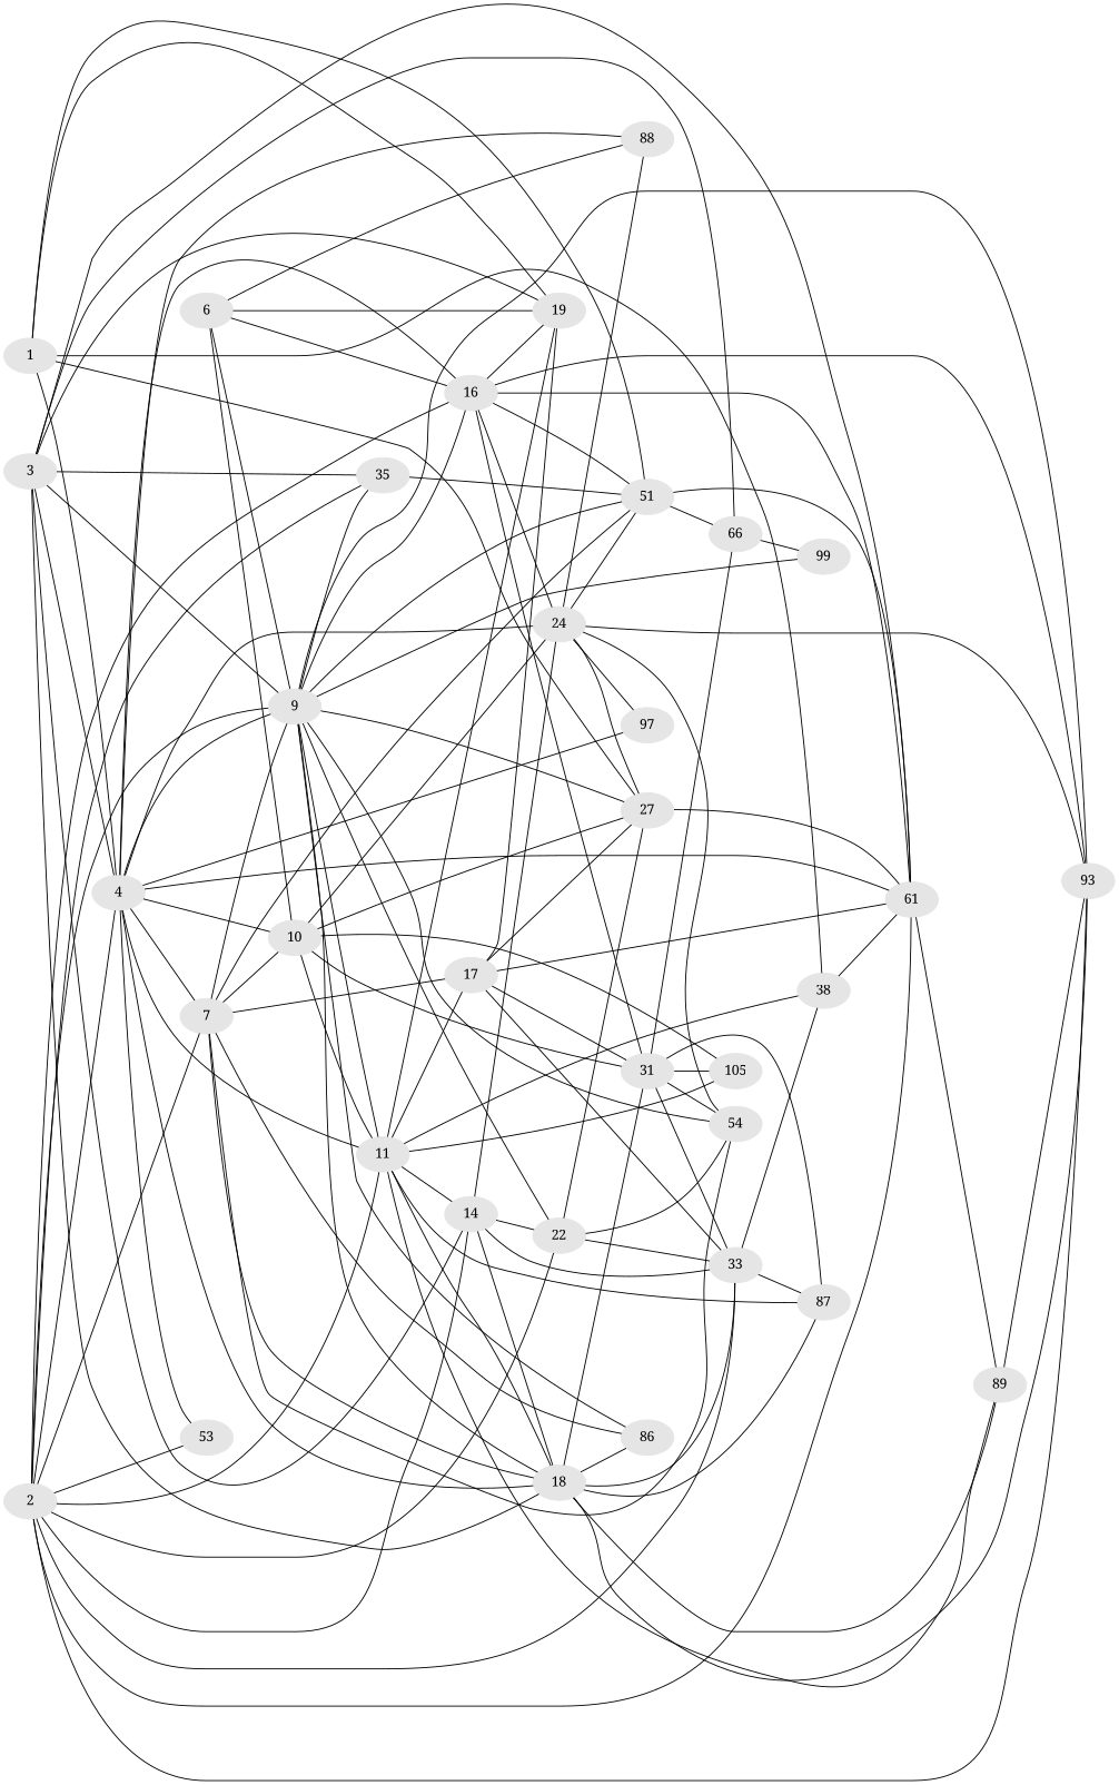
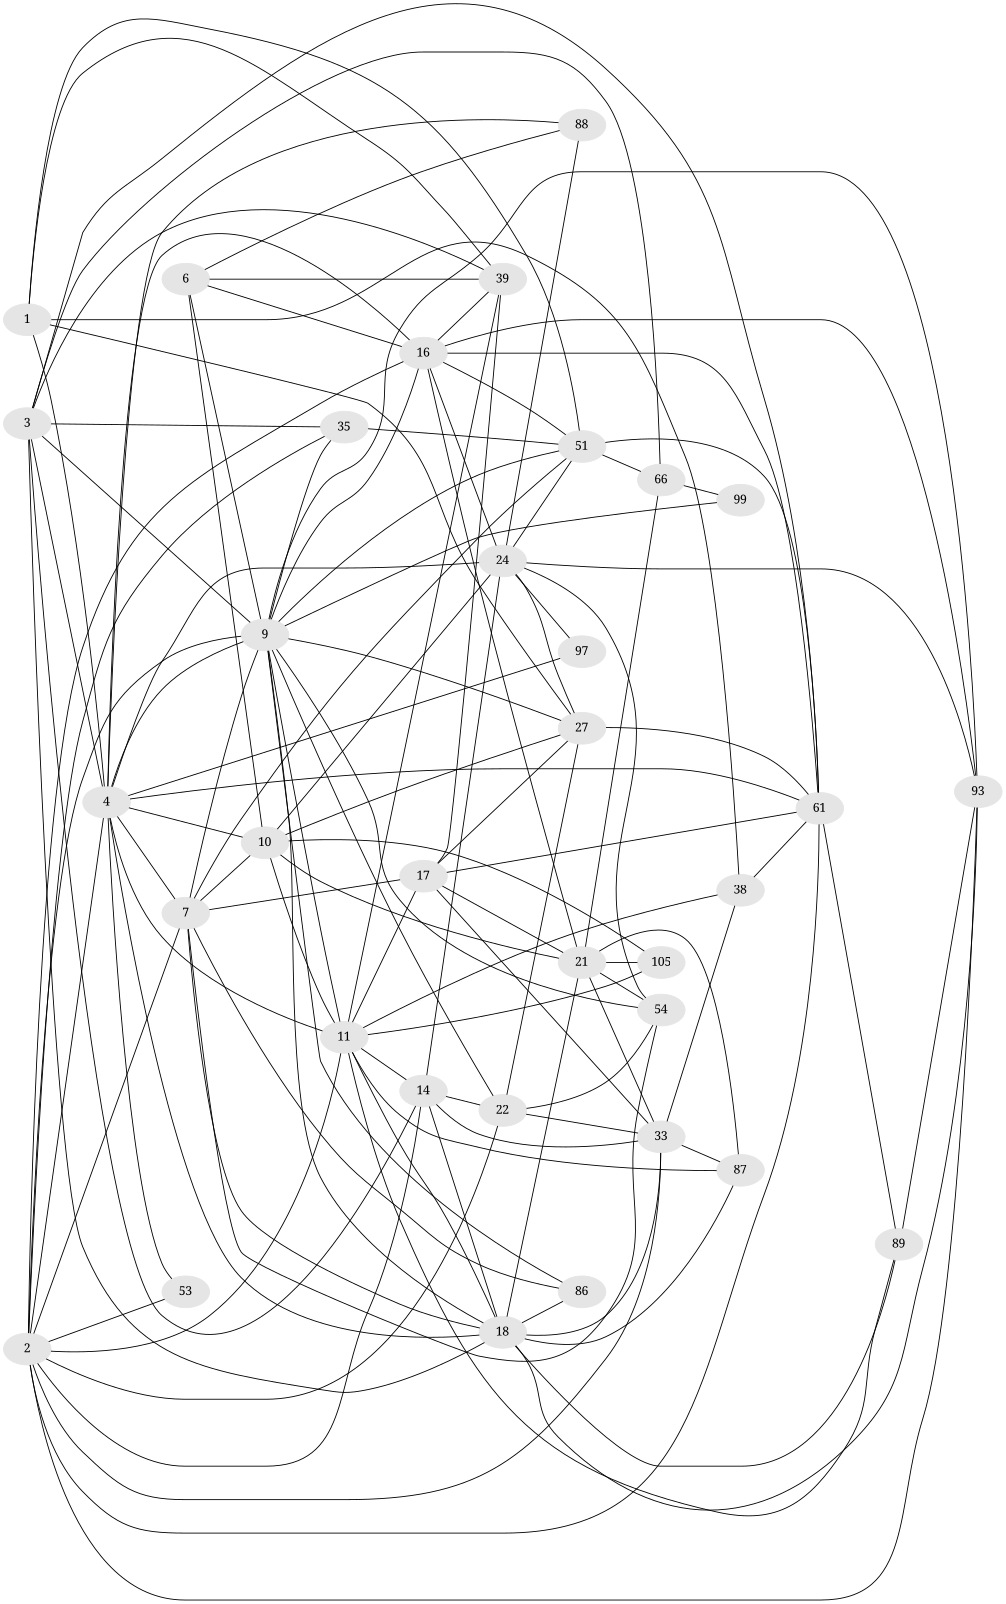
  graph {
    fontname="Noto Serif"
    rankdir=LR
    node [color=gray90 fontname="Noto Serif" style=filled]
    edge [fontname="Noto Serif"]
    1 [super="+36"]
    4 [super="+97+12+40+20+94"]
-   19 [super="+42"]
+   19 [super="+42" label=39]
    27 [super="+63+64"]
    38
    51 [super="+109"]
    7 [super="+8"]
    9 [super="+25"]
    11 [super="+26+15"]
    16 [super="+75+74"]
    53
    61 [super="+110"]
    18 [super="+58+81+47+73"]
    10 [super="+45"]
    24 [super="+103+34"]
    88
    n17 [label=97]
    66
    2 [super="+57+13+5+23"]
    14 [super="+79+32+59+80"]
    22 [super="+78"]
    33 [super="+37+65"]
    35 [super="+83"]
    93 [super="+104"]
    17 [super="+101+116"]
    54 [super="+62"]
    86
    99
    105
    87
    89
-   21 [super="+39" label=31]
+   21 [super="+39"]
    3 [super="+95+28+50"]
    6 [super="+49+71"]
    1 -- 4
    1 -- 19
    1 -- 27
    1 -- 38
    1 -- 51
    4 -- 7 [weight=2]
    4 -- 9
    4 -- 11
    4 -- 16 [weight=3]
    4 -- 53
    4 -- 61 [weight=2]
    4 -- 18 [weight=2]
    4 -- 10
    4 -- 24 [weight=2]
    4 -- 88
    4 -- n17
    27 -- 61
    38 -- 61
    51 -- 61
    51 -- 66
    7 -- 51
    7 -- 9 [weight=2]
    7 -- 18
    7 -- 10
    7 -- 17
    7 -- 54
    7 -- 86 [weight=2]
    9 -- 27
    9 -- 51
    9 -- 11
    9 -- 16
    9 -- 18
    9 -- 22 [weight=2]
    9 -- 35
    9 -- 93
    9 -- 54
    9 -- 86
    9 -- 99
    11 -- 19
    11 -- 38 [weight=2]
    11 -- 18
    11 -- 14
    11 -- 17
    11 -- 105
    11 -- 87
    11 -- 89
    16 -- 19
    16 -- 51
    16 -- 61
    16 -- 24 [weight=2]
    16 -- 93
    16 -- 21
    61 -- 89
    18 -- 33
    18 -- 93
    18 -- 86 [weight=2]
    18 -- 87
    18 -- 89
    18 -- 21
    10 -- 27 [weight=2]
    10 -- 11
    10 -- 24
    10 -- 105
    10 -- 21
    24 -- 27
    24 -- 51
    24 -- 88
    24 -- n17
    24 -- 93
    24 -- 54 [weight=2]
    66 -- 99
    2 -- 4 [weight=3]
    2 -- 7
    2 -- 9
    2 -- 11 [weight=2]
    2 -- 16 [weight=2]
    2 -- 53 [weight=2]
    2 -- 61 [weight=3]
    2 -- 14 [weight=2]
    2 -- 22
    2 -- 33
    2 -- 35
    2 -- 93
    14 -- 18
    14 -- 24
    14 -- 22
    14 -- 33
    22 -- 27
    22 -- 33
    22 -- 54
    33 -- 38
    33 -- 87
    35 -- 51
    17 -- 19
    17 -- 27
    17 -- 61
    17 -- 33
    17 -- 21
    89 -- 93
    21 -- 66
    21 -- 33 [weight=2]
    21 -- 54
    21 -- 105
    21 -- 87
    3 -- 4
    3 -- 19
    3 -- 9
    3 -- 61
    3 -- 18
    3 -- 66
    3 -- 14
    3 -- 35 [weight=2]
    6 -- 19
    6 -- 9
    6 -- 16
    6 -- 10
    6 -- 88
  }
